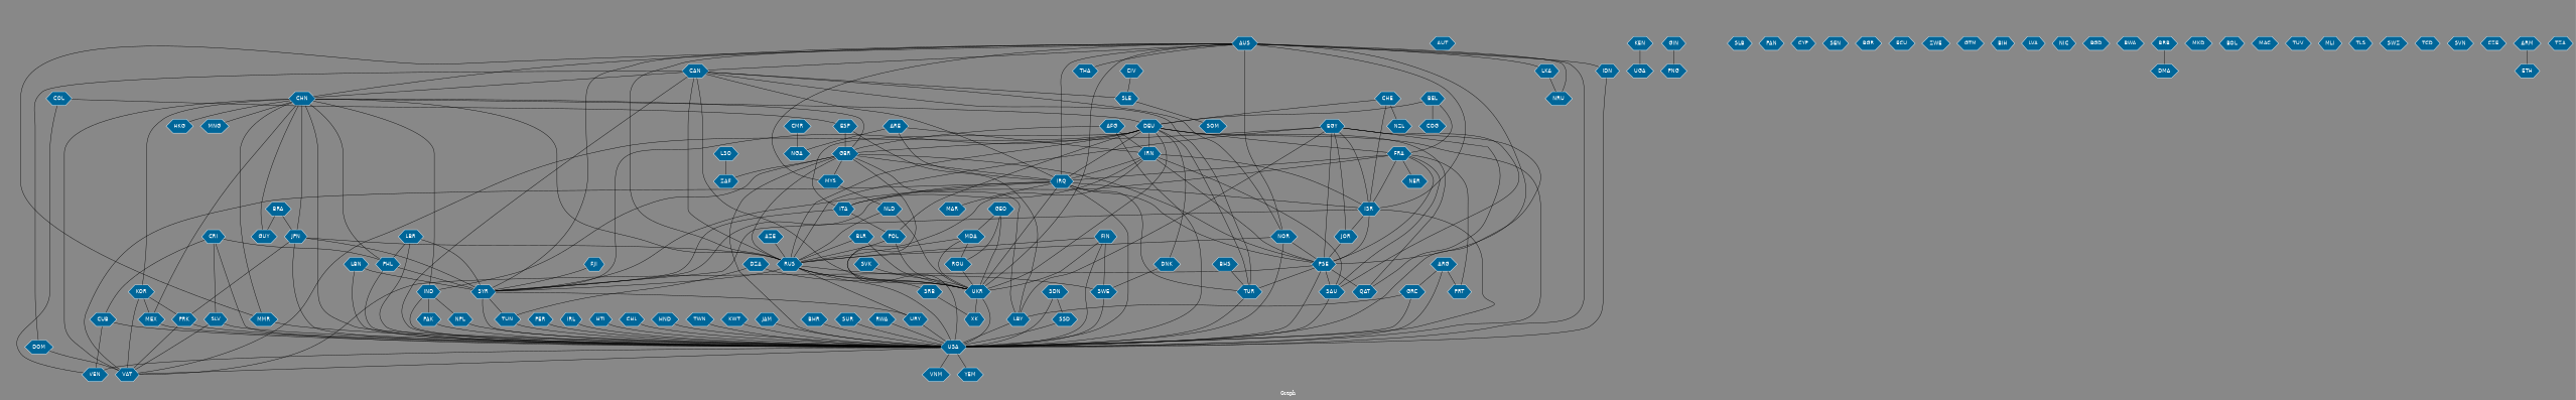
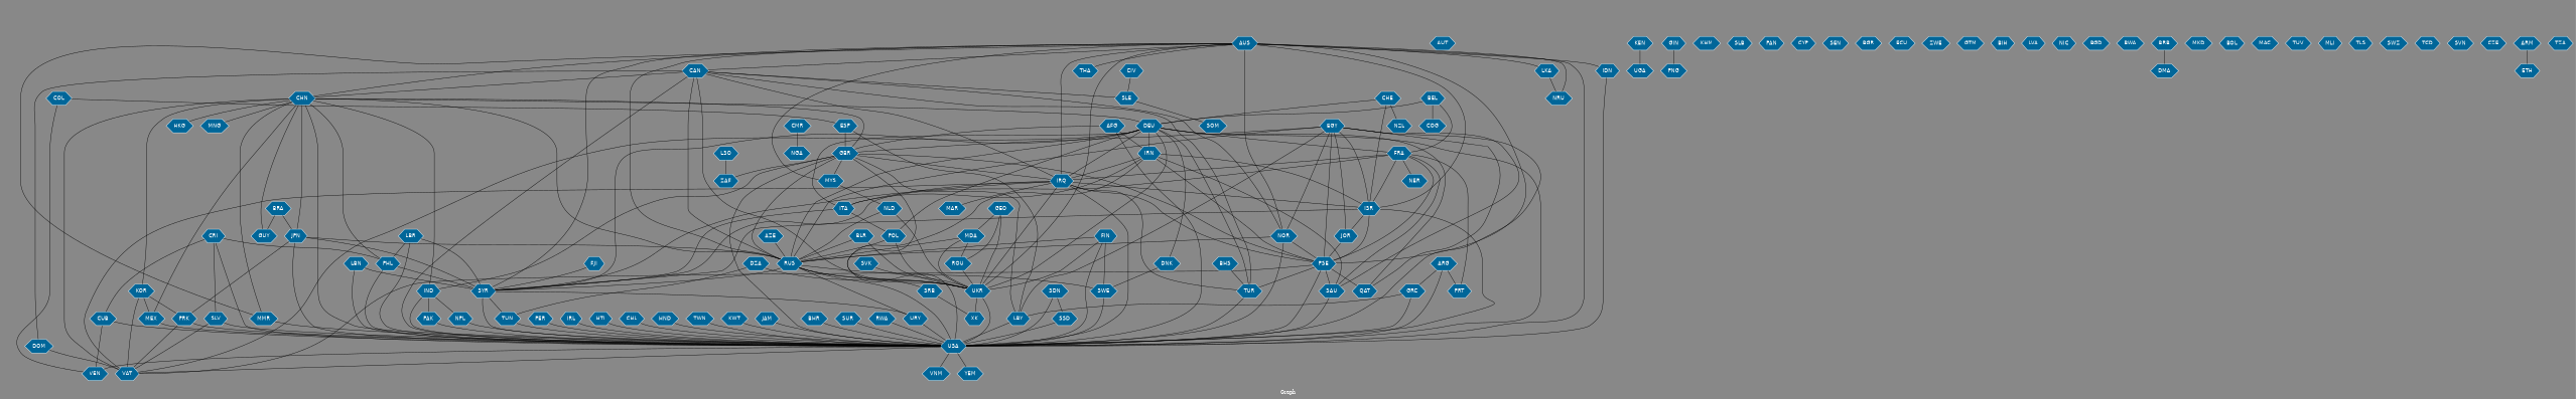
  graph {
    bgcolor="#888888"
    fontcolor=white
    fontsize=12
    label="Graph"
    node [color=white fillcolor="#006699" fontcolor=white fontname=Helvetica shape=hexagon style=filled]
    edge [arrowhead=open color=black fontcolor=white fontname=Courier fontsize=12 weight=1]
    n1 [label=IRQ]
    n2 [label=USA]
    n3 [label=SYR]
    n4 [label=UKR]
    n5 [label=TUR]
    n6 [label=PSE]
    n7 [label=ISR]
    n8 [label=ITA]
    n9 [label=VAT]
    n10 [label=MAR]
    n11 [label=VNM]
    n12 [label=YEM]
    n13 [label=VEN]
    n14 [label=TUN]
    n15 [label=URY]
    n16 [label=XK]
    n17 [label=SAU]
    n18 [label=QAT]
    n19 [label=JOR]
    n20 [label=POL]
    n21 [label=AUT]
    n22 [label=SDN]
    n23 [label=SSD]
    n24 [label=PER]
    n25 [label=CHN]
    n26 [label=MNG]
    n27 [label=RUS]
    n28 [label=GBR]
    n29 [label=MEX]
    n30 [label=DEU]
    n31 [label=JPN]
    n32 [label=PHL]
    n33 [label=MMR]
    n34 [label=IND]
    n35 [label=GUY]
    n36 [label=HKG]
    n37 [label=KOR]
    n38 [label=SWE]
    n39 [label=SRB]
    n40 [label=LBY]
    n41 [label=MYS]
    n42 [label=ZAF]
    n43 [label=IRN]
    n44 [label=FRA]
    n45 [label=DNK]
    n46 [label=PRK]
    n47 [label=PAK]
    n48 [label=NPL]
    n49 [label=EGY]
    n50 [label=NOR]
    n51 [label=KEN]
    n52 [label=UGA]
    n53 [label=SOM]
    n54 [label=BRA]
    n55 [label=LBR]
    n56 [label=IRL]
    n57 [label=GEO]
    n58 [label=MDA]
    n59 [label=ROU]
    n60 [label=NLD]
    n61 [label=GIN]
    n62 [label=PNG]
    n63 [label=THA]
    n64 [label=CHE]
    n65 [label=NZL]
    n66 [label=PRT]
    n67 [label=NER]
    n68 [label=HTI]
    n69 [label=IDN]
    n70 [label=AUS]
    n71 [label=CAN]
    n72 [label=LKA]
    n73 [label=NRU]
    n74 [label=DOM]
    n75 [label=SLE]
    n76 [label=AFG]
+   n77 [label=KHM]
    n78 [label=ESP]
    n79 [label=SLB]
    n80 [label=COG]
    n81 [label=LSO]
    n82 [label=LBN]
    n83 [label=ARG]
    n84 [label=GRC]
-   n85 [label=ARE]
    n86 [label=NGA]
    n87 [label=SLV]
    n88 [label=CHL]
    n89 [label=BEL]
    n90 [label=AZE]
    n91 [label=BHS]
    n92 [label=DZA]
    n93 [label=COL]
    n94 [label=CUB]
    n95 [label=CIV]
    n96 [label=PAN]
    n97 [label=CYP]
    n98 [label=SEN]
    n99 [label=HND]
    n100 [label=TWN]
    n101 [label=BGR]
    n102 [label=KWT]
    n103 [label=FJI]
    n104 [label=ECU]
    n105 [label=ZWE]
    n106 [label=JAM]
    n107 [label=BHR]
    n108 [label=GTM]
    n109 [label=BIH]
    n110 [label=BLR]
    n111 [label=LVA]
    n112 [label=NIC]
    n113 [label=BGD]
    n114 [label=BWA]
    n115 [label=FIN]
    n116 [label=CRI]
    n117 [label=DMA]
    n118 [label=BRB]
    n119 [label=MKD]
    n120 [label=BOL]
    n121 [label=MAC]
    n122 [label=TUV]
    n123 [label=MLI]
    n124 [label=CMR]
    n125 [label=TLS]
    n126 [label=SWZ]
    n127 [label=TCD]
    n128 [label=SVN]
    n129 [label=SVK]
    n130 [label=CZE]
    n131 [label=ETH]
    n132 [label=ARM]
    n133 [label=TZA]
    n134 [label=SUR]
    n135 [label=RWA]
    n1 -- n2 [weight=78]
    n1 -- n3 [weight=7]
    n1 -- n4 [weight=4]
    n1 -- n5 [weight=3]
    n1 -- n6
    n1 -- n7
    n1 -- n8 [weight=2]
    n1 -- n9 [weight=5]
    n1 -- n10 [weight=2]
    n2 -- n9 [weight=2]
    n2 -- n11 [weight=2]
    n2 -- n12 [weight=2]
    n2 -- n13 [weight=2]
    n3 -- n2 [weight=42]
    n3 -- n14
    n3 -- n15
    n4 -- n2 [weight=19]
    n4 -- n16
    n5 -- n2
    n6 -- n2 [weight=11]
    n6 -- n5 [weight=3]
    n6 -- n9
    n6 -- n17
    n6 -- n18
    n7 -- n2 [weight=19]
    n7 -- n3 [weight=5]
    n7 -- n6 [weight=84]
    n7 -- n19
    n8 -- n3
    n8 -- n20
    n14 -- n2
    n15 -- n2
    n17 -- n2
    n19 -- n6
    n20 -- n4 [weight=2]
    n20 -- n27 [weight=2]
    n22 -- n2 [weight=3]
    n22 -- n23 [weight=10]
    n23 -- n2
    n24 -- n2
    n25 -- n2 [weight=13]
    n25 -- n9 [weight=9]
    n25 -- n26 [weight=3]
    n25 -- n27 [weight=3]
    n25 -- n28
    n25 -- n29 [weight=2]
    n25 -- n30
    n25 -- n31 [weight=6]
    n25 -- n32 [weight=2]
    n25 -- n33
    n25 -- n34
    n25 -- n35
    n25 -- n36 [weight=7]
    n25 -- n37 [weight=6]
    n27 -- n2 [weight=38]
    n27 -- n3
    n27 -- n4 [weight=68]
    n27 -- n15
    n27 -- n38
    n27 -- n39
    n28 -- n1 [weight=7]
    n28 -- n2 [weight=2]
    n28 -- n4
    n28 -- n6 [weight=4]
    n28 -- n27 [weight=2]
    n28 -- n34
    n28 -- n40
    n28 -- n41
    n28 -- n42
    n29 -- n2 [weight=7]
    n30 -- n1 [weight=5]
    n30 -- n2 [weight=5]
    n30 -- n3
    n30 -- n4 [weight=6]
    n30 -- n5 [weight=2]
    n30 -- n8
    n30 -- n9
    n30 -- n18
    n30 -- n20
    n30 -- n27 [weight=8]
    n30 -- n43
    n30 -- n44 [weight=2]
    n30 -- n45
    n31 -- n2 [weight=5]
    n31 -- n3 [weight=2]
    n31 -- n27
    n31 -- n46
    n32 -- n2 [weight=2]
    n32 -- n3 [weight=8]
    n33 -- n2 [weight=5]
    n34 -- n2 [weight=2]
    n34 -- n47 [weight=6]
    n34 -- n48 [weight=4]
    n37 -- n9 [weight=14]
    n37 -- n29
    n37 -- n46 [weight=3]
    n38 -- n2
    n39 -- n16
    n40 -- n2 [weight=3]
    n41 -- n60 [weight=4]
    n43 -- n1 [weight=2]
    n43 -- n2 [weight=5]
    n43 -- n6
    n43 -- n7 [weight=4]
    n43 -- n8
    n43 -- n17 [weight=3]
    n44 -- n1 [weight=8]
    n44 -- n3
    n44 -- n6 [weight=2]
    n44 -- n7 [weight=2]
    n44 -- n17
    n44 -- n66 [weight=2]
    n44 -- n67
    n45 -- n38 [weight=2]
    n46 -- n2 [weight=6]
    n46 -- n9 [weight=3]
    n47 -- n2 [weight=2]
    n48 -- n2 [weight=2]
    n49 -- n2 [weight=2]
    n49 -- n6 [weight=14]
    n49 -- n7 [weight=10]
    n49 -- n17 [weight=2]
    n49 -- n18
    n49 -- n19
    n49 -- n27 [weight=2]
    n49 -- n28
    n49 -- n40 [weight=2]
+   n49 -- n50
    n50 -- n2 [weight=2]
    n50 -- n6
    n50 -- n27
    n51 -- n52
    n54 -- n31 [weight=2]
    n54 -- n35
    n55 -- n2 [weight=9]
    n55 -- n3 [weight=2]
    n55 -- n32 [weight=2]
    n56 -- n2
    n57 -- n4
    n57 -- n58
    n57 -- n59
    n58 -- n4
    n58 -- n27 [weight=2]
    n58 -- n59
    n59 -- n4
    n60 -- n4 [weight=2]
    n60 -- n27
    n61 -- n62
    n64 -- n7
    n64 -- n30
    n64 -- n65 [weight=2]
    n68 -- n2 [weight=2]
    n69 -- n2 [weight=2]
    n70 -- n1 [weight=2]
    n70 -- n2 [weight=3]
    n70 -- n3
    n70 -- n4
    n70 -- n6 [weight=2]
    n70 -- n7 [weight=2]
    n70 -- n25
    n70 -- n27 [weight=3]
    n70 -- n33
    n70 -- n41 [weight=4]
    n70 -- n50
    n70 -- n63
    n70 -- n69 [weight=6]
    n70 -- n71
    n70 -- n72
    n70 -- n73
    n71 -- n1 [weight=2]
    n71 -- n2 [weight=2]
    n71 -- n4
    n71 -- n5
    n71 -- n25 [weight=2]
    n71 -- n27 [weight=2]
    n71 -- n50
    n71 -- n74 [weight=2]
    n71 -- n75 [weight=2]
    n72 -- n73
    n74 -- n9 [weight=3]
    n75 -- n53
    n76 -- n2 [weight=11]
    n76 -- n28 [weight=2]
    n76 -- n43
    n78 -- n28 [weight=3]
    n78 -- n40
    n81 -- n42 [weight=2]
    n82 -- n2 [weight=2]
    n82 -- n3 [weight=8]
    n83 -- n2 [weight=9]
    n83 -- n66
    n83 -- n84
    n84 -- n2
    n84 -- n40 [weight=2]
-   n85 -- n1
-   n85 -- n43
-   n85 -- n86 [weight=2]
    n87 -- n2 [weight=3]
    n87 -- n9
    n88 -- n2 [weight=3]
    n89 -- n30
    n89 -- n44
    n89 -- n80
    n90 -- n27
    n91 -- n5
    n92 -- n4 [weight=2]
    n92 -- n14
    n93 -- n13 [weight=2]
    n93 -- n78
    n94 -- n2 [weight=7]
    n94 -- n13
    n95 -- n75
    n99 -- n2 [weight=3]
    n100 -- n2 [weight=2]
    n102 -- n2 [weight=2]
    n103 -- n3 [weight=3]
    n106 -- n2 [weight=3]
    n107 -- n2
    n110 -- n4 [weight=2]
    n110 -- n27
    n115 -- n2
    n115 -- n4
    n115 -- n27 [weight=2]
    n115 -- n38
    n116 -- n2 [weight=2]
    n116 -- n32
    n116 -- n87
    n116 -- n94 [weight=2]
    n118 -- n117
    n124 -- n86
    n129 -- n4
    n132 -- n131
    n134 -- n2
    n135 -- n2
  }
